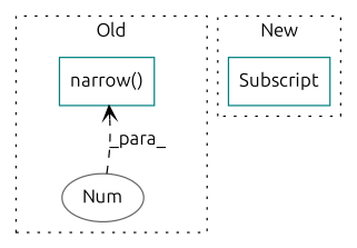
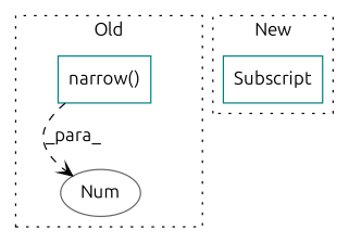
  digraph {
    fontname=Ubuntu
    node [shape=box color=teal fontname=Ubuntu]
    n1 [a=75 l="99,1" label="narrow()" s="1741,1857"]
    n2 [a=76 l=1 label=Num s=1843 shape=ellipse color=gray40]
    n3 [a=63 l="102,0" label=Subscript s="1575,0"]
    subgraph cluster_1 {
      label=Old
      style=dotted
      n1
      n2
    }
    subgraph cluster_2 {
      label=New
      style=dotted
      n3
    }
-   n2 -> n1 [label=_para_ style=dashed arrowhead=vee fontname=Ubuntu]
+   n1 -> n2 [label=_para_ style=dashed arrowhead=vee fontname=Ubuntu]
  }
